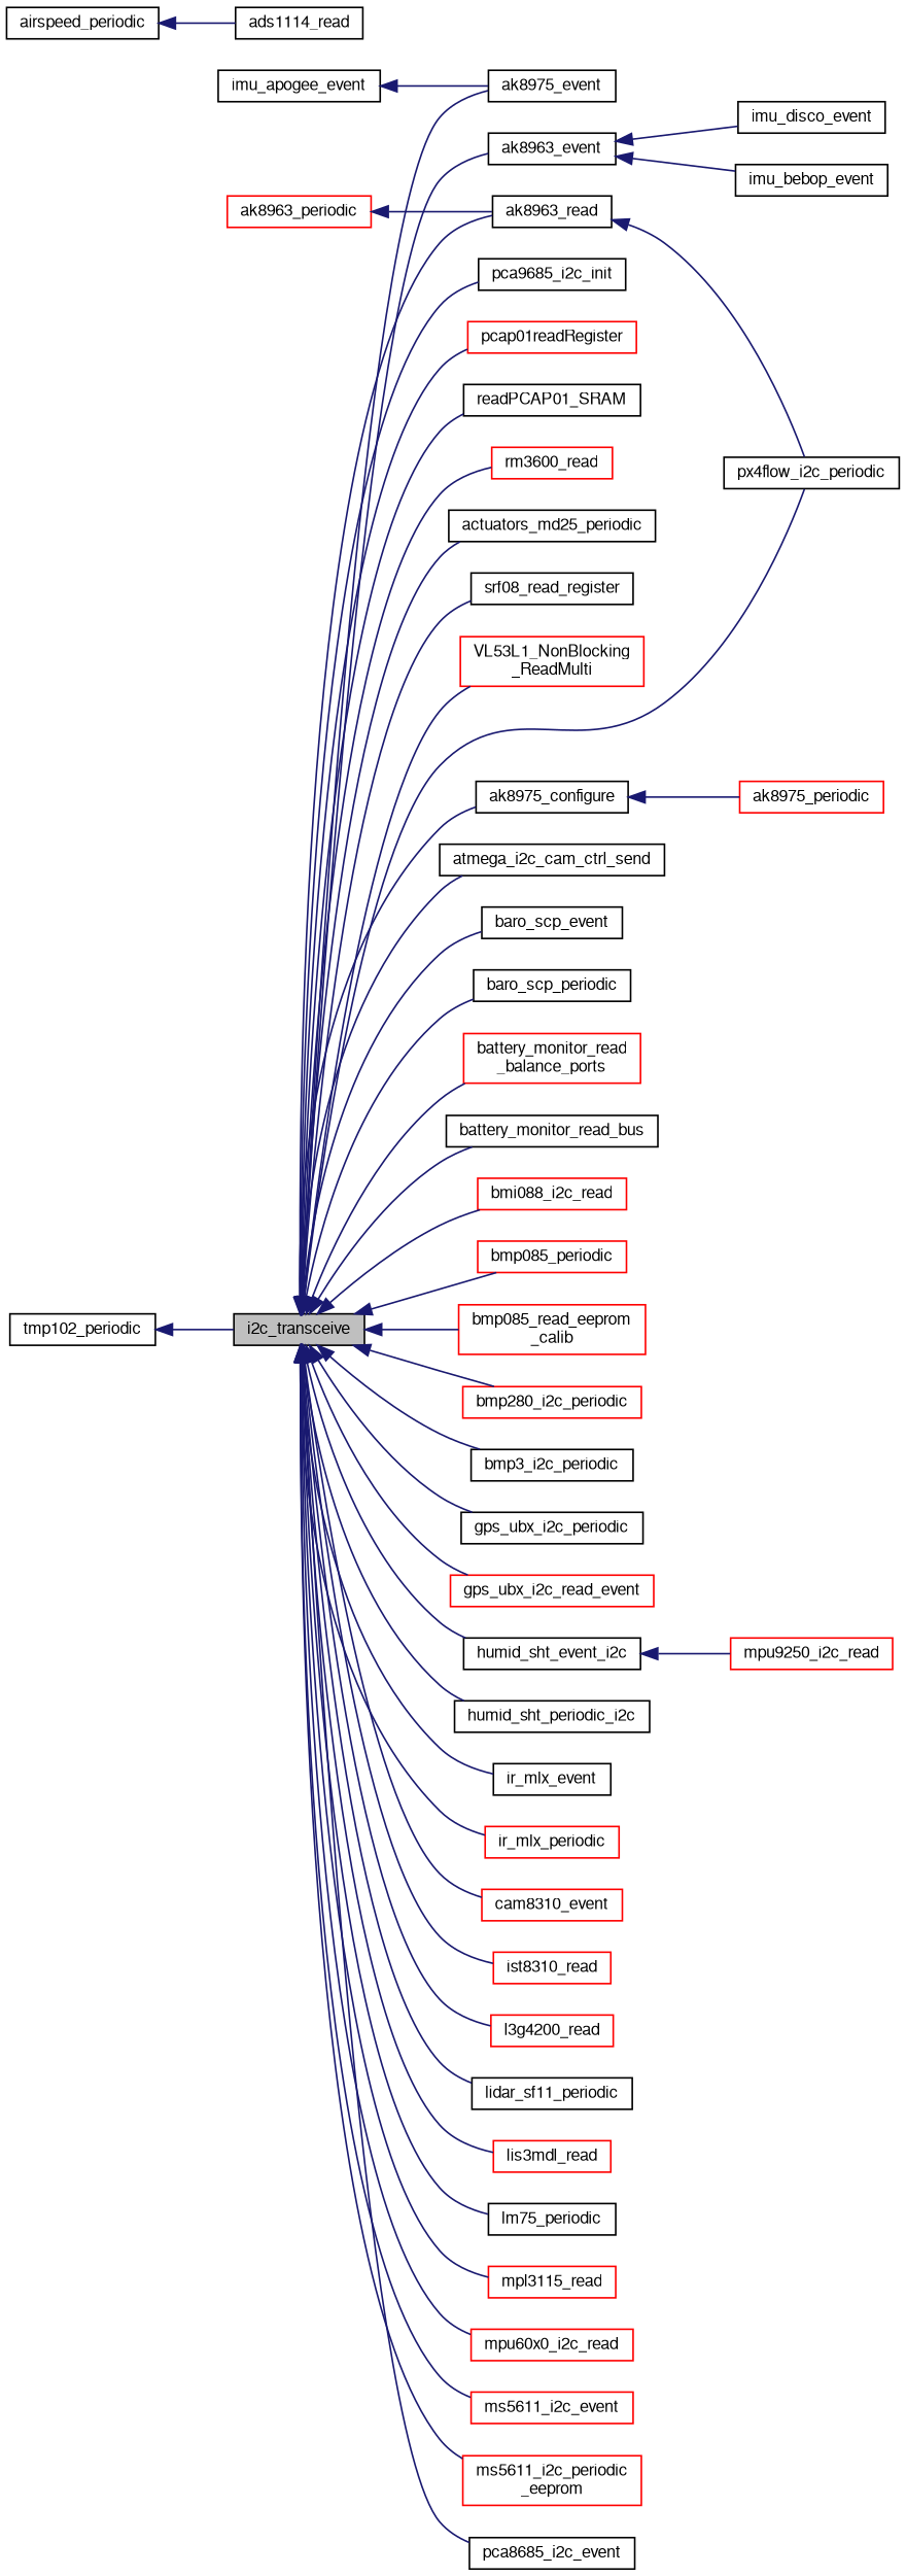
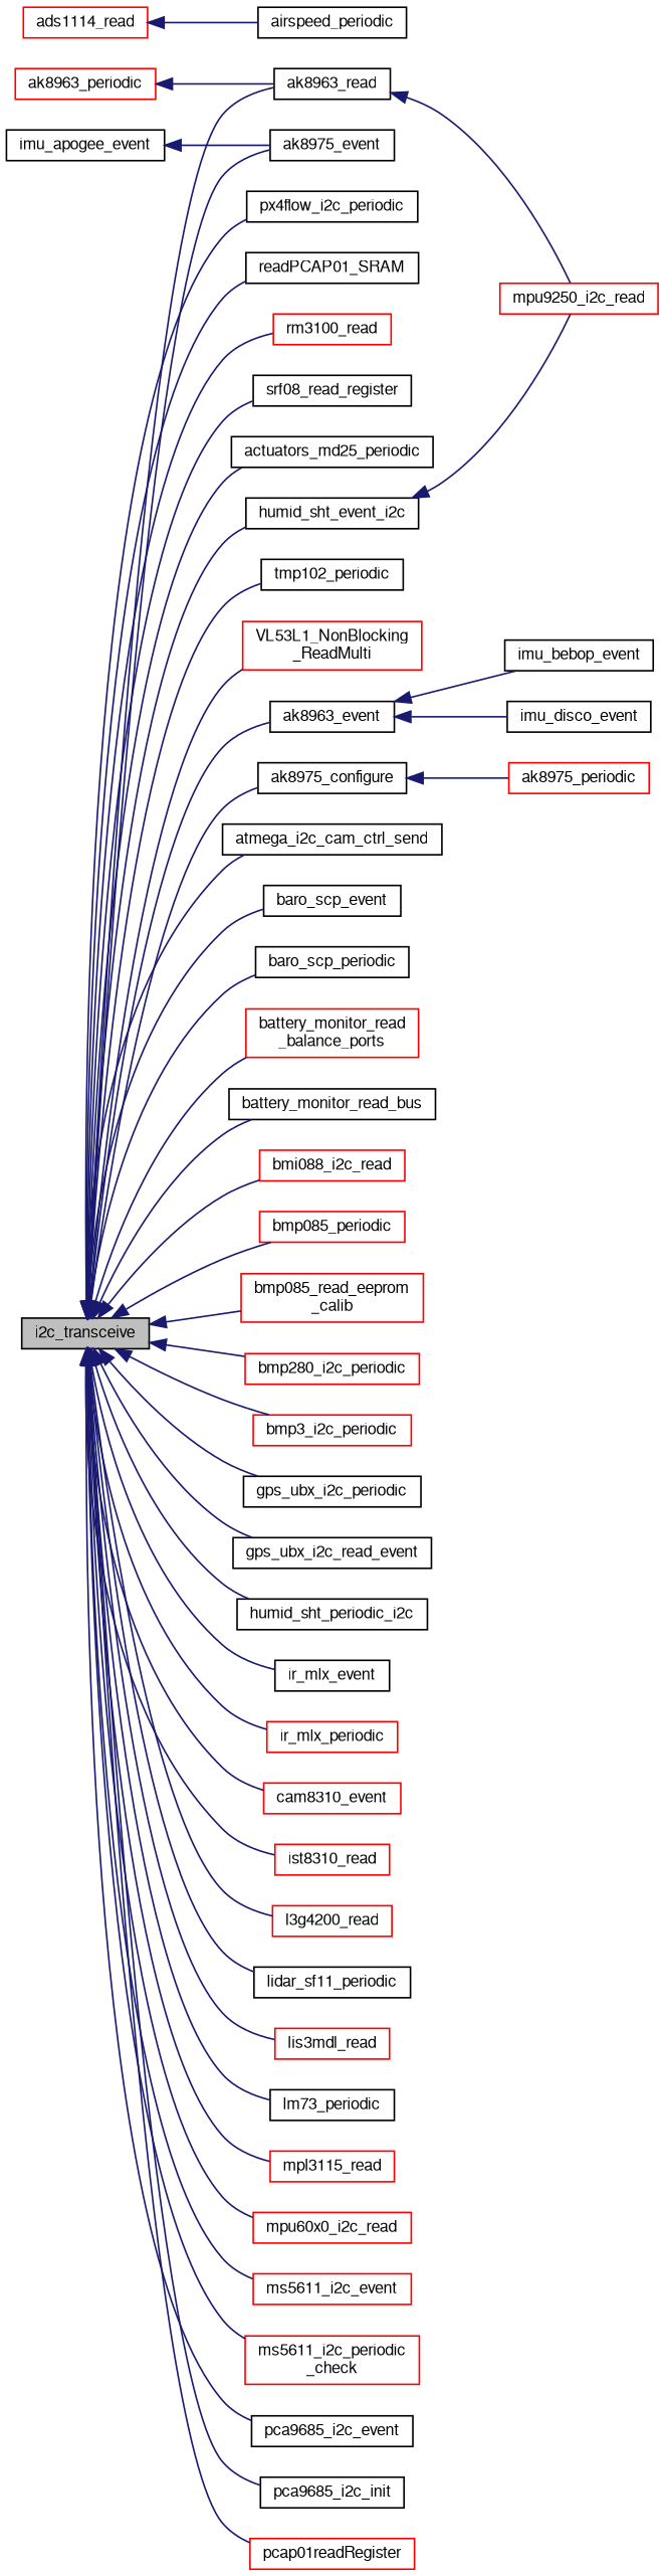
  digraph {
    rankdir=LR
    node [color=black fillcolor=white fontname=FreeSans fontsize=10 shape=record style=filled]
    edge [color=midnightblue dir=back fontname=FreeSans fontsize=10 labelfontname=FreeSans labelfontsize=10 style=solid]
    n1 [fillcolor=grey75 fontcolor=black height=0.2 label=i2c_transceive width=0.4]
    n2 [height=0.2 label=actuators_md25_periodic width=0.4]
    n3 [height=0.2 label=ak8963_event width=0.4]
    n4 [height=0.2 label=ak8963_read width=0.4]
    n5 [height=0.2 label=ak8975_configure width=0.4]
    n6 [height=0.2 label=ak8975_event width=0.4]
    n7 [height=0.2 label=atmega_i2c_cam_ctrl_send width=0.4]
    n8 [height=0.2 label=baro_scp_event width=0.4]
    n9 [height=0.2 label=baro_scp_periodic width=0.4]
    n10 [color=red height=0.2 label="battery_monitor_read\l_balance_ports" width=0.4]
    n11 [height=0.2 label=battery_monitor_read_bus width=0.4]
    n12 [color=red height=0.2 label=bmi088_i2c_read width=0.4]
    n13 [color=red height=0.2 label=bmp085_periodic width=0.4]
    n14 [color=red height=0.2 label="bmp085_read_eeprom\l_calib" width=0.4]
    n15 [color=red height=0.2 label=bmp280_i2c_periodic width=0.4]
-   n16 [height=0.2 label=bmp3_i2c_periodic width=0.4]
+   n16 [color=red height=0.2 label=bmp3_i2c_periodic width=0.4]
    n17 [height=0.2 label=gps_ubx_i2c_periodic width=0.4]
-   n18 [color=red height=0.2 label=gps_ubx_i2c_read_event width=0.4]
+   n18 [height=0.2 label=gps_ubx_i2c_read_event width=0.4]
    n19 [height=0.2 label=humid_sht_event_i2c width=0.4]
    n20 [height=0.2 label=humid_sht_periodic_i2c width=0.4]
    n21 [height=0.2 label=ir_mlx_event width=0.4]
    n22 [color=red height=0.2 label=ir_mlx_periodic width=0.4]
    n23 [color=red height=0.2 label=cam8310_event width=0.4]
    n24 [color=red height=0.2 label=ist8310_read width=0.4]
    n25 [color=red height=0.2 label=l3g4200_read width=0.4]
    n26 [height=0.2 label=lidar_sf11_periodic width=0.4]
    n27 [color=red height=0.2 label=lis3mdl_read width=0.4]
-   n28 [height=0.2 label=lm75_periodic width=0.4]
+   n28 [height=0.2 label=lm73_periodic width=0.4]
    n29 [color=red height=0.2 label=mpl3115_read width=0.4]
    n30 [color=red height=0.2 label=mpu60x0_i2c_read width=0.4]
    n31 [color=red height=0.2 label=ms5611_i2c_event width=0.4]
-   n32 [color=red height=0.2 label="ms5611_i2c_periodic\l_eeprom" width=0.4]
-   n33 [height=0.2 label=pca8685_i2c_event width=0.4]
+   n32 [color=red height=0.2 label="ms5611_i2c_periodic\l_check" width=0.4]
+   n33 [height=0.2 label=pca9685_i2c_event width=0.4]
    n34 [height=0.2 label=pca9685_i2c_init width=0.4]
    n35 [color=red height=0.2 label=pcap01readRegister width=0.4]
    n36 [height=0.2 label=px4flow_i2c_periodic width=0.4]
    n37 [height=0.2 label=readPCAP01_SRAM width=0.4]
-   n38 [color=red height=0.2 label=rm3600_read width=0.4]
+   n38 [color=red height=0.2 label=rm3100_read width=0.4]
    n39 [height=0.2 label=srf08_read_register width=0.4]
    n40 [height=0.2 label=tmp102_periodic width=0.4]
    n41 [color=red height=0.2 label="VL53L1_NonBlocking\l_ReadMulti" width=0.4]
-   n42 [height=0.2 label=ads1114_read width=0.4]
+   n42 [color=red height=0.2 label=ads1114_read width=0.4]
    n43 [height=0.2 label=airspeed_periodic width=0.4]
    n44 [height=0.2 label=imu_bebop_event width=0.4]
    n45 [height=0.2 label=imu_disco_event width=0.4]
    n46 [color=red height=0.2 label=mpu9250_i2c_read width=0.4]
    n47 [color=red height=0.2 label=ak8975_periodic width=0.4]
    n48 [color=red height=0.2 label=ak8963_periodic width=0.4]
    n49 [height=0.2 label=imu_apogee_event width=0.4]
    n1 -> n2
    n1 -> n3
    n1 -> n4
    n1 -> n5
    n1 -> n6
    n1 -> n7
    n1 -> n8
    n1 -> n9
    n1 -> n10
    n1 -> n11
    n1 -> n12
    n1 -> n13
    n1 -> n14
    n1 -> n15
    n1 -> n16
    n1 -> n17
    n1 -> n18
    n1 -> n19
    n1 -> n20
    n1 -> n21
    n1 -> n22
    n1 -> n23
    n1 -> n24
    n1 -> n25
    n1 -> n26
    n1 -> n27
    n1 -> n28
    n1 -> n29
    n1 -> n30
    n1 -> n31
    n1 -> n32
    n1 -> n33
    n1 -> n34
    n1 -> n35
    n1 -> n36
    n1 -> n37
    n1 -> n38
    n1 -> n39
-   n40 -> n1
+   n1 -> n40
    n1 -> n41
    n3 -> n44
    n3 -> n45
-   n4 -> n36
+   n4 -> n46
    n5 -> n47
    n19 -> n46
-   n43 -> n42
+   n42 -> n43
    n48 -> n4
    n49 -> n6
  }
